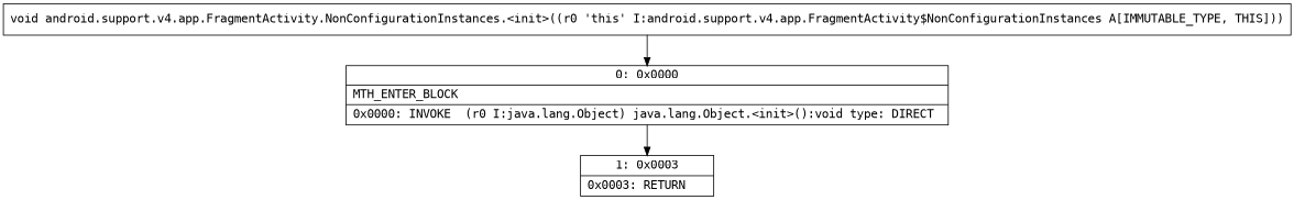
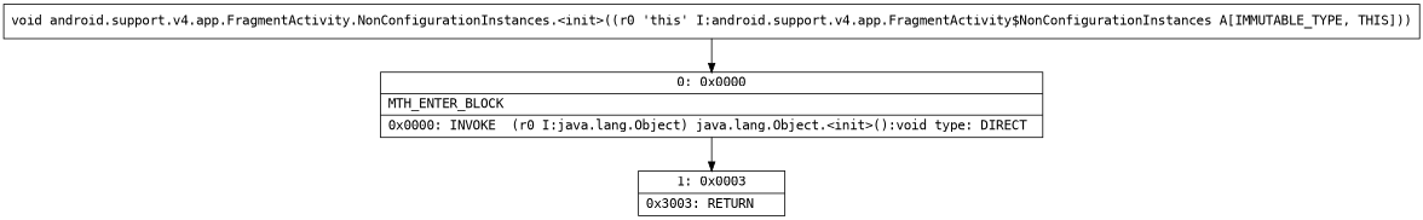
  digraph {
    fontname="DejaVu Sans Mono"
    node [shape=record fontname="DejaVu Sans Mono"]
    edge [fontname="DejaVu Sans Mono"]
    n1 [label="{0\:\ 0x0000|MTH_ENTER_BLOCK\l|0x0000: INVOKE  (r0 I:java.lang.Object) java.lang.Object.\<init\>():void type: DIRECT \l}"]
-   n2 [label="{1\:\ 0x0003|0x0003: RETURN   \l}"]
+   n2 [label="{1\:\ 0x0003|0x3003: RETURN   \l}"]
    n3 [label="{void android.support.v4.app.FragmentActivity.NonConfigurationInstances.\<init\>((r0 'this' I:android.support.v4.app.FragmentActivity$NonConfigurationInstances A[IMMUTABLE_TYPE, THIS])) }"]
    n1 -> n2
    n3 -> n1
  }
